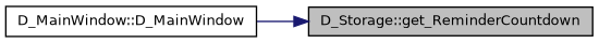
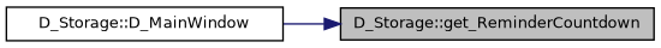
  digraph {
    rankdir=RL
    node [color=black fontname=Helvetica fontsize=10 shape=record style=filled]
    n1 [fillcolor=grey75 fontcolor=black height=0.2 label="D_Storage::get_ReminderCountdown" width=0.4]
-   n2 [fillcolor=white height=0.2 label="D_MainWindow::D_MainWindow" width=0.4]
+   n2 [fillcolor=white height=0.2 label="D_Storage::D_MainWindow" width=0.4]
    n1 -> n2 [color=midnightblue dir=back fontname=Helvetica fontsize=10 labelfontname=Helvetica labelfontsize=10 style=solid]
  }
